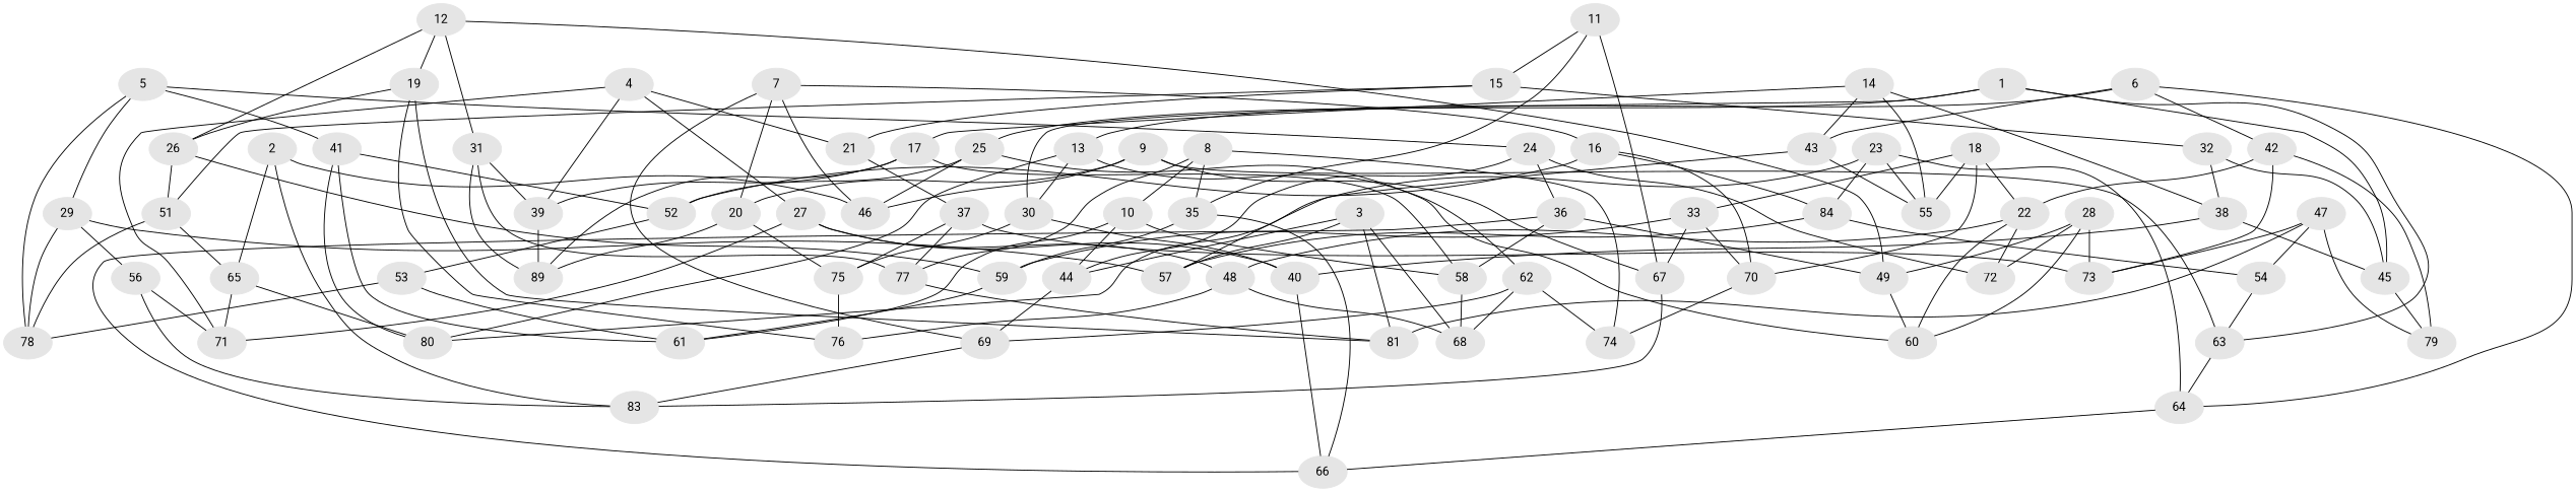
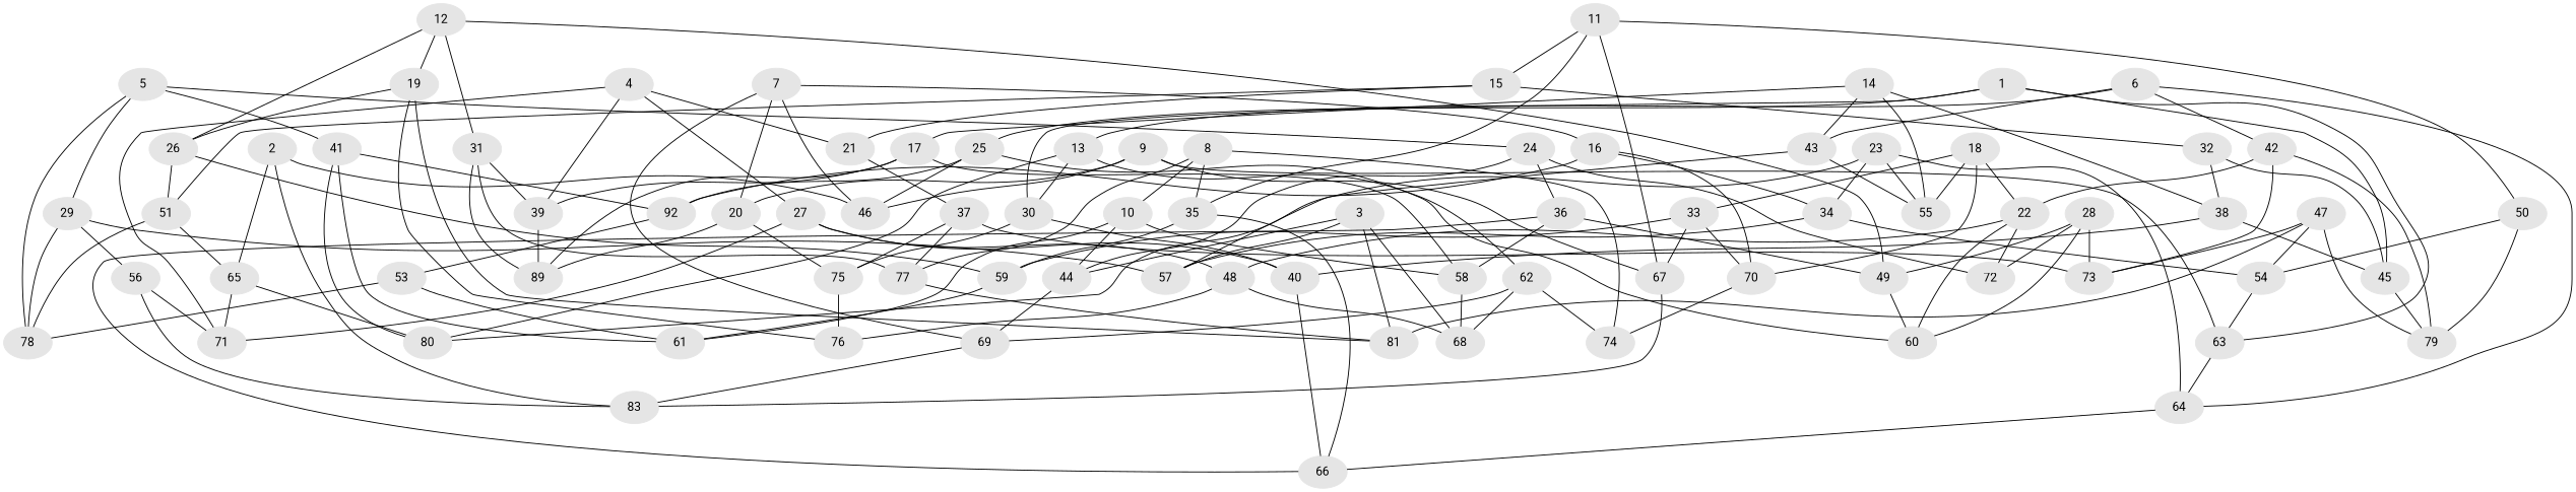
  graph {
    fontname=Roboto
    node [color=gray90 fontname=Roboto style=filled]
    edge [fontname=Roboto]
    1
    25
    30
    45
    63
    46
-   52
+   52 [label=92]
    60
    75
    40
    79
    64
    2
    65
    83
    71
    80
    3
    44
    57
    68
    81
    69
    4
    21
    27
    39
    37
    48
    n30 [label=89]
    5
    24
    29
    41
    78
    72
    36
    56
    61
    6
    13
    42
    43
    62
    22
    73
    55
    66
    7
    16
    20
-   34 [label=84]
+   34
    70
    8
    74
    10
    35
    77
    58
    59
    9
    67
    11
    15
+   50
    32
    51
    54
    12
    19
    26
    31
    49
    76
    14
    17
    38
    53
    18
    33
    23
    28
    47
    1 -- 25
    1 -- 30
    1 -- 45
    1 -- 63
    25 -- 46
    25 -- 52
    25 -- 60
    30 -- 75
    30 -- 40
    45 -- 79
    63 -- 64
    52 -- 53
    75 -- 76
    40 -- 66
    64 -- 66
    2 -- 46
    2 -- 65
    2 -- 83
    65 -- 71
    65 -- 80
    3 -- 44
    3 -- 57
    3 -- 68
    3 -- 81
    44 -- 69
    69 -- 83
    4 -- 71
    4 -- 21
    4 -- 27
    4 -- 39
    21 -- 37
    27 -- 40
    27 -- 71
    27 -- 48
    39 -- n30
    37 -- 75
    37 -- 73
    37 -- 77
    48 -- 68
    48 -- 76
    5 -- 24
    5 -- 29
    5 -- 41
    5 -- 78
    24 -- 44
    24 -- 72
    24 -- 36
    29 -- 57
    29 -- 78
    29 -- 56
    41 -- 52
    41 -- 80
    41 -- 61
    36 -- 66
    36 -- 58
    36 -- 49
    56 -- 83
    56 -- 71
    6 -- 64
    6 -- 13
    6 -- 42
    6 -- 43
    13 -- 30
    13 -- 80
    13 -- 62
    42 -- 79
    42 -- 22
    42 -- 73
    43 -- 57
    43 -- 55
    62 -- 68
    62 -- 69
    62 -- 74
    22 -- 60
    22 -- 48
    22 -- 72
    7 -- 46
    7 -- 69
    7 -- 16
    7 -- 20
    16 -- 52
    16 -- 34
    16 -- 70
    20 -- 75
    20 -- n30
    34 -- 57
    34 -- 54
    70 -- 74
    8 -- 74
    8 -- 10
    8 -- 35
    8 -- 77
    10 -- 44
    10 -- 61
    10 -- 58
    35 -- 66
    35 -- 59
    77 -- 81
    58 -- 68
    59 -- 61
    9 -- 63
    9 -- 46
    9 -- 20
    9 -- 67
    67 -- 83
    11 -- 35
    11 -- 67
    11 -- 15
+   11 -- 50
    15 -- 21
    15 -- 32
    15 -- 51
+   50 -- 79
+   50 -- 54
    32 -- 45
    32 -- 38
    51 -- 65
    51 -- 78
    54 -- 63
    12 -- 19
    12 -- 26
    12 -- 31
    12 -- 49
    19 -- 81
    19 -- 26
    19 -- 76
    26 -- 59
    26 -- 51
    31 -- 39
    31 -- n30
    31 -- 77
    49 -- 60
    14 -- 43
    14 -- 55
    14 -- 17
    14 -- 38
    17 -- 39
    17 -- n30
    17 -- 58
    38 -- 45
    38 -- 40
    53 -- 78
    53 -- 61
    18 -- 22
    18 -- 55
    18 -- 70
    18 -- 33
    33 -- 70
    33 -- 59
    33 -- 67
    23 -- 64
    23 -- 80
    23 -- 55
    23 -- 34
    28 -- 60
    28 -- 72
    28 -- 73
    28 -- 49
    47 -- 79
    47 -- 81
    47 -- 73
    47 -- 54
  }
